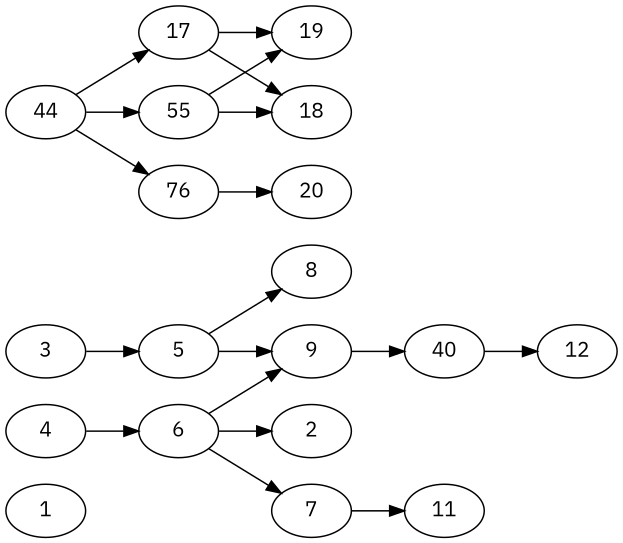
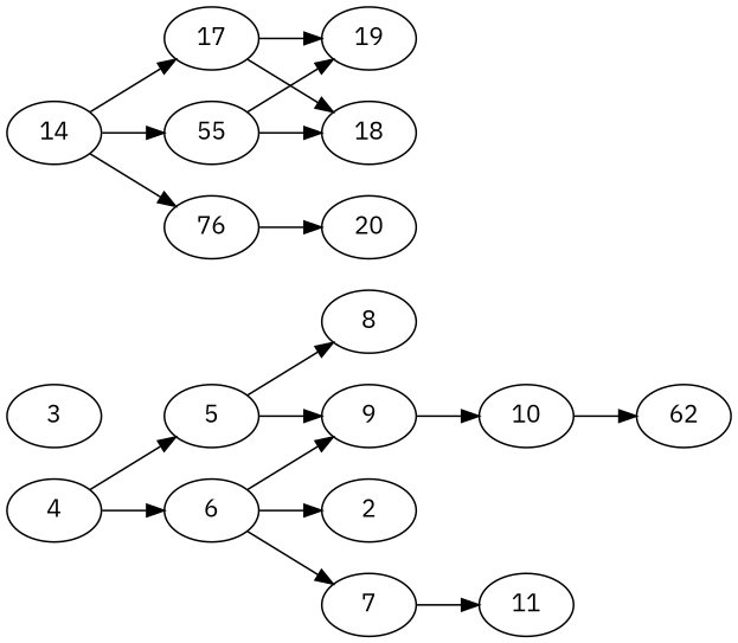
  digraph {
    fontname="IBM Plex Sans"
    rankdir=LR
    node [alpha=0.09 fontname="IBM Plex Sans"]
    edge [fontname="IBM Plex Sans"]
-   1 [alpha=0.03 expect_size=6674432]
    2 [alpha=0.11 expect_size=39944192]
    6 [expect_size=38887424]
    9 [alpha=0.00 expect_size=9704448]
    7 [alpha=0.14 expect_size=14143488]
-   10 [alpha=0.13 expect_size=21560320 label=40]
+   10 [alpha=0.13 expect_size=21560320]
    11 [alpha=0.14 expect_size=5758976]
    3 [alpha=0.18 expect_size=35657728]
    4 [alpha=0.13 expect_size=35405824]
    5 [expect_size=22634496]
    8 [alpha=0.12 expect_size=38130688]
-   12 [alpha=0.08 expect_size=12786688]
-   14 [alpha=0.07 expect_size=35058688 label=44]
+   12 [alpha=0.08 expect_size=12786688 label=62]
+   14 [alpha=0.07 expect_size=35058688]
    n14 [alpha=0.05 expect_size=19223552 label=55]
    n15 [alpha=0.12 expect_size=41518080 label=76]
    17 [expect_size=16562176]
    18 [alpha=0.10 expect_size=50089984]
    19 [alpha=0.02 expect_size=31451136]
    20 [alpha=0.14 expect_size=32385024]
    6 -> 2
    6 -> 9
    6 -> 7
    9 -> 10
    7 -> 11
    10 -> 12
    4 -> 6
-   3 -> 5
+   4 -> 5
    5 -> 9
    5 -> 8
    14 -> n14
    14 -> n15
    14 -> 17
    n14 -> 18
    n14 -> 19
    n15 -> 20
    17 -> 18
    17 -> 19
  }
